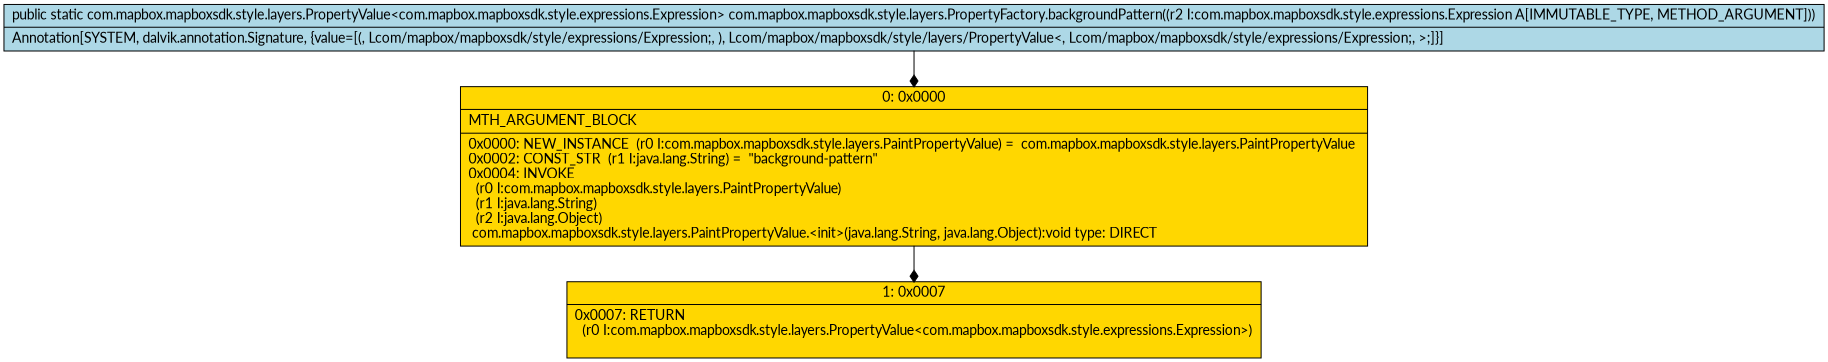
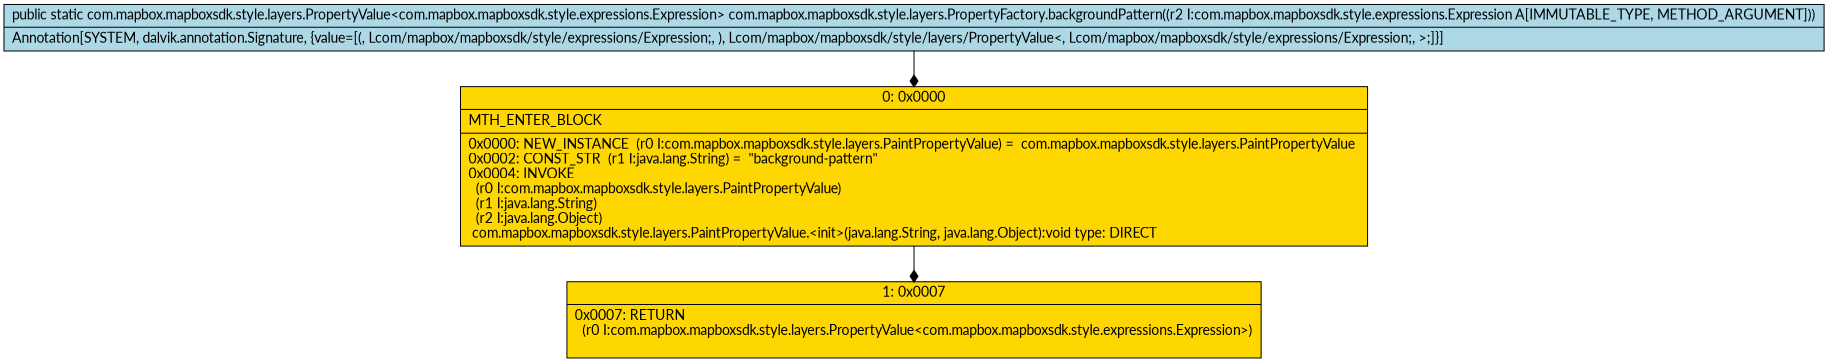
  digraph {
    fontname=Lato
    node [shape=record style=filled fillcolor=gold fontname=Lato]
    edge [arrowhead=diamond fontname=Lato]
-   n1 [label="{0\:\ 0x0000|MTH_ARGUMENT_BLOCK\l|0x0000: NEW_INSTANCE  (r0 I:com.mapbox.mapboxsdk.style.layers.PaintPropertyValue) =  com.mapbox.mapboxsdk.style.layers.PaintPropertyValue \l0x0002: CONST_STR  (r1 I:java.lang.String) =  \"background\-pattern\" \l0x0004: INVOKE  \l  (r0 I:com.mapbox.mapboxsdk.style.layers.PaintPropertyValue)\l  (r1 I:java.lang.String)\l  (r2 I:java.lang.Object)\l com.mapbox.mapboxsdk.style.layers.PaintPropertyValue.\<init\>(java.lang.String, java.lang.Object):void type: DIRECT \l}"]
+   n1 [label="{0\:\ 0x0000|MTH_ENTER_BLOCK\l|0x0000: NEW_INSTANCE  (r0 I:com.mapbox.mapboxsdk.style.layers.PaintPropertyValue) =  com.mapbox.mapboxsdk.style.layers.PaintPropertyValue \l0x0002: CONST_STR  (r1 I:java.lang.String) =  \"background\-pattern\" \l0x0004: INVOKE  \l  (r0 I:com.mapbox.mapboxsdk.style.layers.PaintPropertyValue)\l  (r1 I:java.lang.String)\l  (r2 I:java.lang.Object)\l com.mapbox.mapboxsdk.style.layers.PaintPropertyValue.\<init\>(java.lang.String, java.lang.Object):void type: DIRECT \l}"]
    n2 [label="{1\:\ 0x0007|0x0007: RETURN  \l  (r0 I:com.mapbox.mapboxsdk.style.layers.PropertyValue\<com.mapbox.mapboxsdk.style.expressions.Expression\>)\l \l}"]
    n3 [label="{public static com.mapbox.mapboxsdk.style.layers.PropertyValue\<com.mapbox.mapboxsdk.style.expressions.Expression\> com.mapbox.mapboxsdk.style.layers.PropertyFactory.backgroundPattern((r2 I:com.mapbox.mapboxsdk.style.expressions.Expression A[IMMUTABLE_TYPE, METHOD_ARGUMENT]))  | Annotation[SYSTEM, dalvik.annotation.Signature, \{value=[(, Lcom\/mapbox\/mapboxsdk\/style\/expressions\/Expression;, ), Lcom\/mapbox\/mapboxsdk\/style\/layers\/PropertyValue\<, Lcom\/mapbox\/mapboxsdk\/style\/expressions\/Expression;, \>;]\}]\l}" fillcolor=lightblue]
    n1 -> n2
    n3 -> n1
  }
